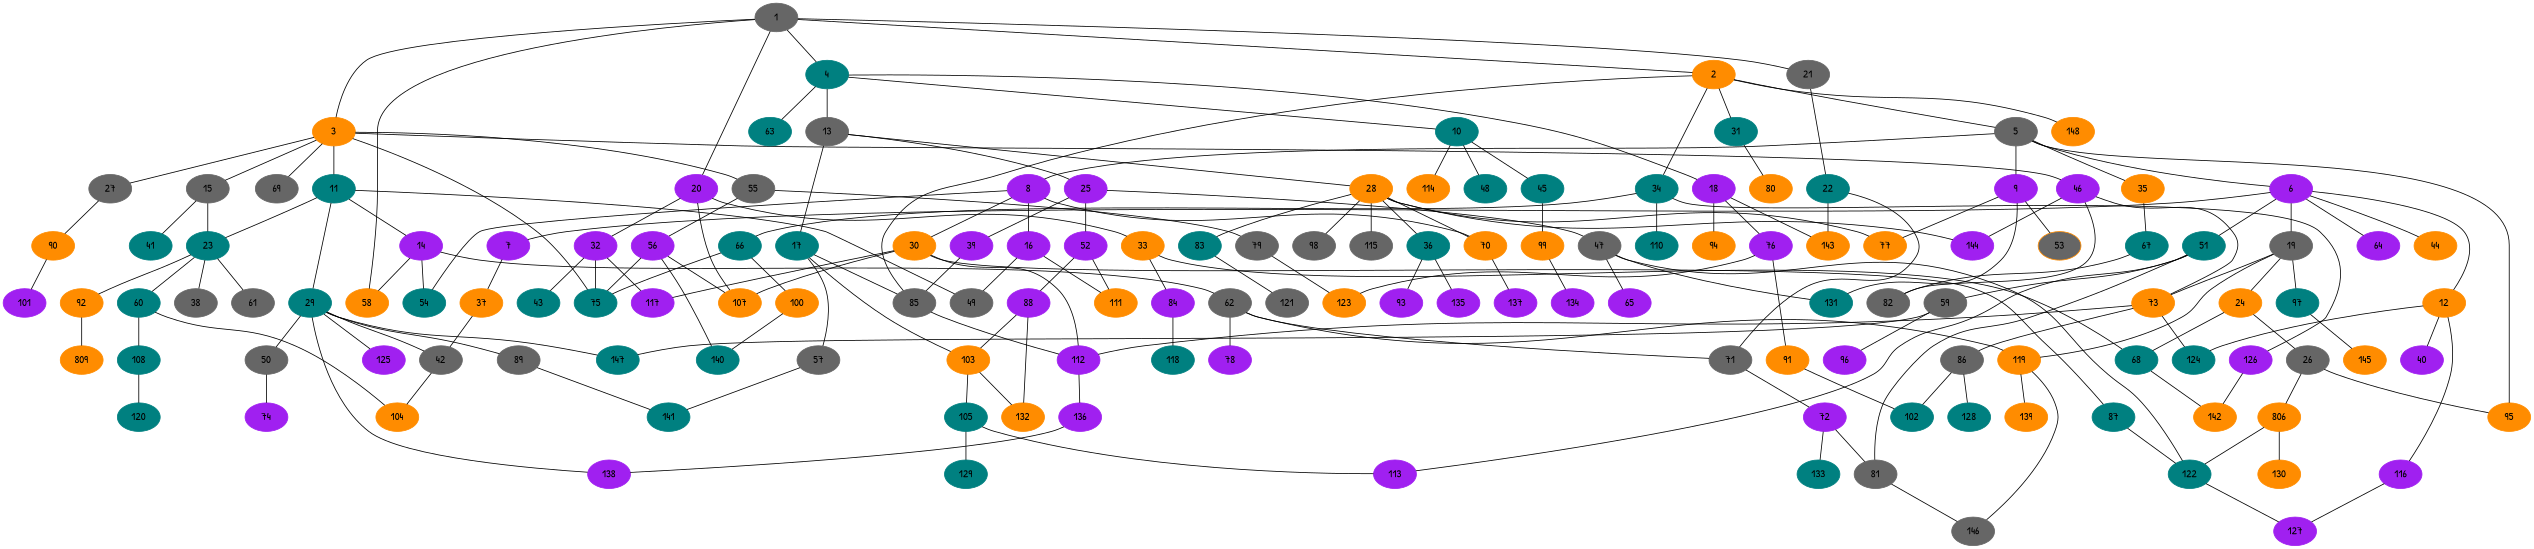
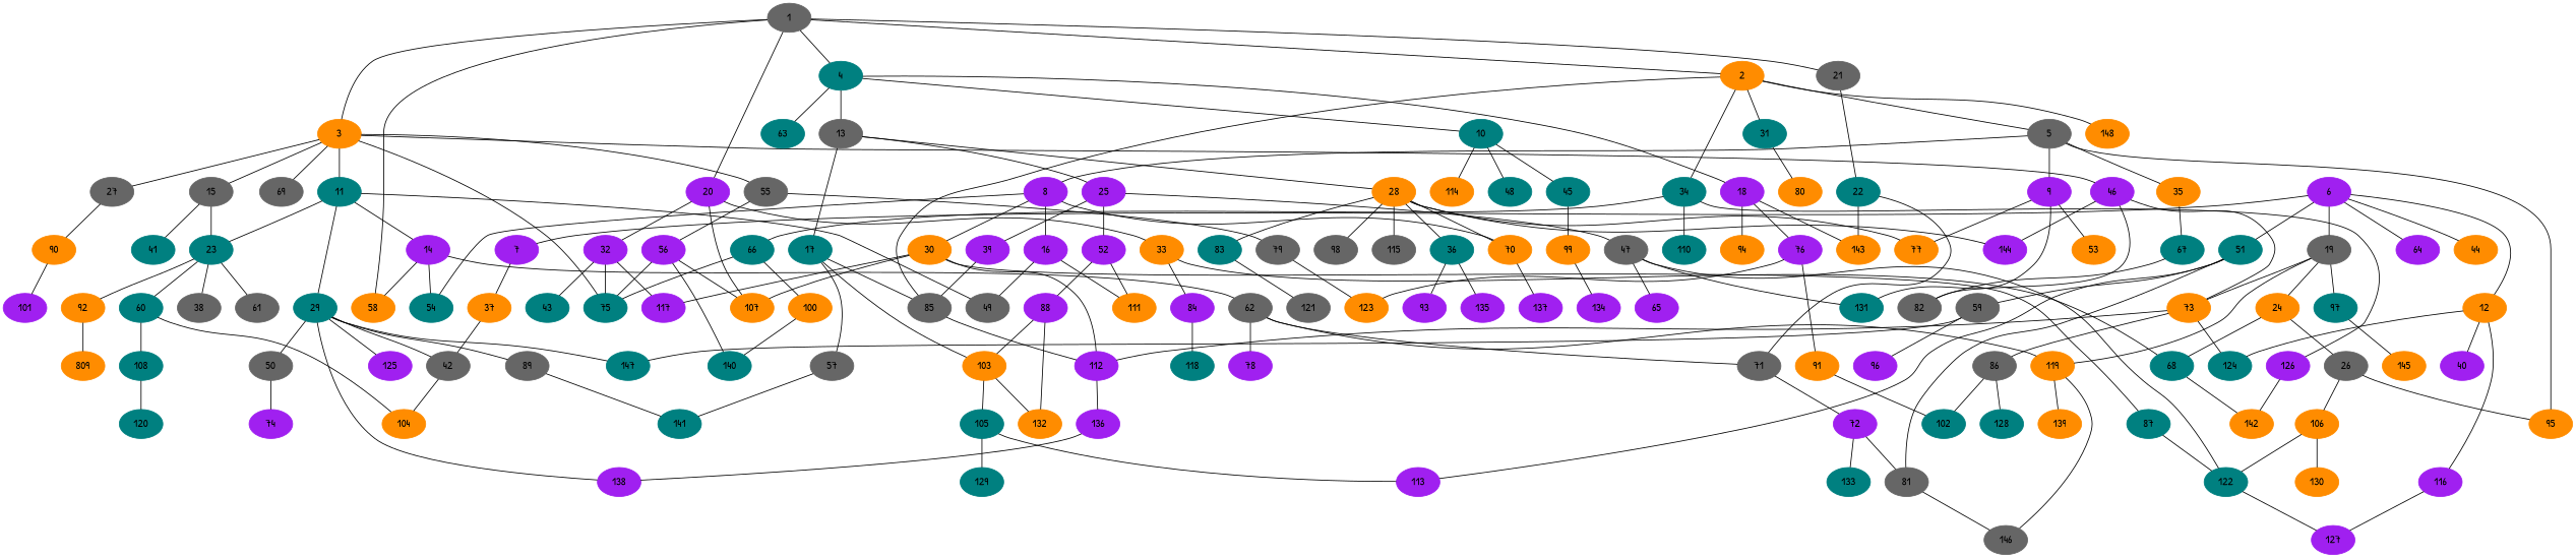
  graph {
    fontname="Patrick Hand"
    node [color=teal fontname="Patrick Hand" style=filled]
    edge [fontname="Patrick Hand"]
    1 [color=gray40]
    2 [color=darkorange]
    3 [color=darkorange]
    4
    20 [color=purple]
    21 [color=gray40]
    58 [color=darkorange]
    5 [color=gray40]
    31
    34
    85 [color=gray40]
    148 [color=darkorange]
    11
    15 [color=gray40]
    27 [color=gray40]
    46 [color=purple]
    55 [color=gray40]
    69 [color=gray40]
    75
    10
    13 [color=gray40]
    18 [color=purple]
    63
    32 [color=purple]
    33 [color=darkorange]
    107 [color=darkorange]
    22
    6 [color=purple]
    8 [color=purple]
    9 [color=purple]
    35 [color=darkorange]
    95 [color=darkorange]
    80 [color=darkorange]
    66
    110
    126 [color=purple]
    112 [color=purple]
    14 [color=purple]
    23
    29
    49 [color=gray40]
    41
    90 [color=darkorange]
    73 [color=darkorange]
    144 [color=purple]
    82 [color=gray40]
    56 [color=purple]
    79 [color=gray40]
    45
    48
    114 [color=darkorange]
    17
    25 [color=purple]
    28 [color=darkorange]
    76 [color=purple]
    94 [color=darkorange]
    143 [color=darkorange]
    7 [color=purple]
    12 [color=darkorange]
    19 [color=gray40]
    44 [color=darkorange]
    51
    64 [color=purple]
    16 [color=purple]
    30 [color=darkorange]
    54
    70 [color=darkorange]
-   53 [color=darkorange fillcolor=gray40]
+   53 [color=darkorange]
    77 [color=darkorange]
    131
    67
    37 [color=darkorange]
    40 [color=purple]
    116 [color=purple]
    124
    24 [color=darkorange]
    97
    119 [color=darkorange]
    59 [color=gray40]
    81 [color=gray40]
    113 [color=purple]
    42 [color=gray40]
    111 [color=darkorange]
    87
    117 [color=purple]
    137 [color=purple]
    99 [color=darkorange]
    62 [color=gray40]
    38 [color=gray40]
    60
    61 [color=gray40]
    92 [color=darkorange]
    50 [color=gray40]
    89 [color=gray40]
    125 [color=purple]
    138 [color=purple]
    147
    127 [color=purple]
    57 [color=gray40]
    103 [color=darkorange]
    39 [color=purple]
    47 [color=gray40]
    52 [color=purple]
    36
    83
    98 [color=gray40]
    115 [color=gray40]
    71 [color=gray40]
    78 [color=purple]
    141
    132 [color=darkorange]
    105
    91 [color=darkorange]
    123 [color=darkorange]
    26 [color=gray40]
    68
    86 [color=gray40]
    145 [color=darkorange]
    146 [color=gray40]
    139 [color=darkorange]
    43
    84 [color=purple]
    72 [color=purple]
    104 [color=darkorange]
    108
    n126 [color=darkorange label=809]
-   106 [color=darkorange label=806]
+   106 [color=darkorange]
    142 [color=darkorange]
    65 [color=purple]
    122
    88 [color=purple]
    130 [color=darkorange]
    101 [color=purple]
    93 [color=purple]
    135 [color=purple]
    121 [color=gray40]
    74 [color=purple]
    136 [color=purple]
    118
    100 [color=darkorange]
    134 [color=purple]
    96 [color=purple]
    140
    120
    133
    102
    128
    129
    1 -- 2
    1 -- 3
    1 -- 4
    1 -- 20
    1 -- 21
    1 -- 58
    2 -- 5
    2 -- 31
    2 -- 34
    2 -- 85
    2 -- 148
    3 -- 11
    3 -- 15
    3 -- 27
    3 -- 46
    3 -- 55
    3 -- 69
    3 -- 75
    4 -- 10
    4 -- 13
    4 -- 18
    4 -- 63
    20 -- 32
    20 -- 33
    20 -- 107
    21 -- 22
-   5 -- 6
    5 -- 8
    5 -- 9
    5 -- 35
    5 -- 95
    31 -- 80
    34 -- 66
    34 -- 110
    34 -- 126
    85 -- 112
    11 -- 14
    11 -- 23
    11 -- 29
    11 -- 49
    15 -- 23
    15 -- 41
    27 -- 90
    46 -- 73
    46 -- 144
    46 -- 82
    55 -- 56
    55 -- 79
    10 -- 45
    10 -- 48
    10 -- 114
    13 -- 17
    13 -- 25
    13 -- 28
    18 -- 76
    18 -- 94
    18 -- 143
    32 -- 75
    32 -- 117
    32 -- 43
    33 -- 68
    33 -- 84
    22 -- 143
    22 -- 71
    6 -- 7
    6 -- 12
    6 -- 19
    6 -- 44
    6 -- 51
    6 -- 64
    8 -- 16
    8 -- 30
    8 -- 54
    8 -- 70
    9 -- 53
    9 -- 77
    9 -- 131
    35 -- 67
    66 -- 75
    66 -- 100
    126 -- 142
    112 -- 136
    14 -- 58
    14 -- 54
    14 -- 62
    23 -- 38
    23 -- 60
    23 -- 61
    23 -- 92
    29 -- 42
    29 -- 50
    29 -- 89
    29 -- 125
    29 -- 138
    29 -- 147
    90 -- 101
    73 -- 112
    73 -- 124
    73 -- 86
    56 -- 75
    56 -- 107
    56 -- 140
    79 -- 123
    45 -- 99
    17 -- 85
    17 -- 57
    17 -- 103
    25 -- 39
    25 -- 47
    25 -- 52
    28 -- 144
    28 -- 70
    28 -- 77
    28 -- 36
    28 -- 83
    28 -- 98
    28 -- 115
    76 -- 91
    76 -- 123
    7 -- 37
    12 -- 40
    12 -- 116
    12 -- 124
    19 -- 73
    19 -- 24
    19 -- 97
    19 -- 119
    51 -- 59
    51 -- 81
    51 -- 113
    16 -- 49
    16 -- 111
    30 -- 107
    30 -- 112
    30 -- 87
    30 -- 117
    70 -- 137
    67 -- 82
    37 -- 42
    116 -- 127
    24 -- 26
    24 -- 68
    97 -- 145
    119 -- 146
    119 -- 139
    59 -- 147
    59 -- 96
    81 -- 146
    42 -- 104
    87 -- 122
    99 -- 134
    62 -- 119
    62 -- 71
    62 -- 78
    60 -- 104
    60 -- 108
    92 -- n126
    50 -- 74
    89 -- 141
    57 -- 141
    103 -- 132
    103 -- 105
    39 -- 85
    47 -- 131
    47 -- 65
    47 -- 122
    52 -- 111
    52 -- 88
    36 -- 93
    36 -- 135
    83 -- 121
    71 -- 72
    105 -- 113
    105 -- 129
    91 -- 102
    26 -- 95
    26 -- 106
    68 -- 142
    86 -- 102
    86 -- 128
    84 -- 118
    72 -- 81
    72 -- 133
    108 -- 120
    106 -- 122
    106 -- 130
    122 -- 127
    88 -- 103
    88 -- 132
    136 -- 138
    100 -- 140
  }
